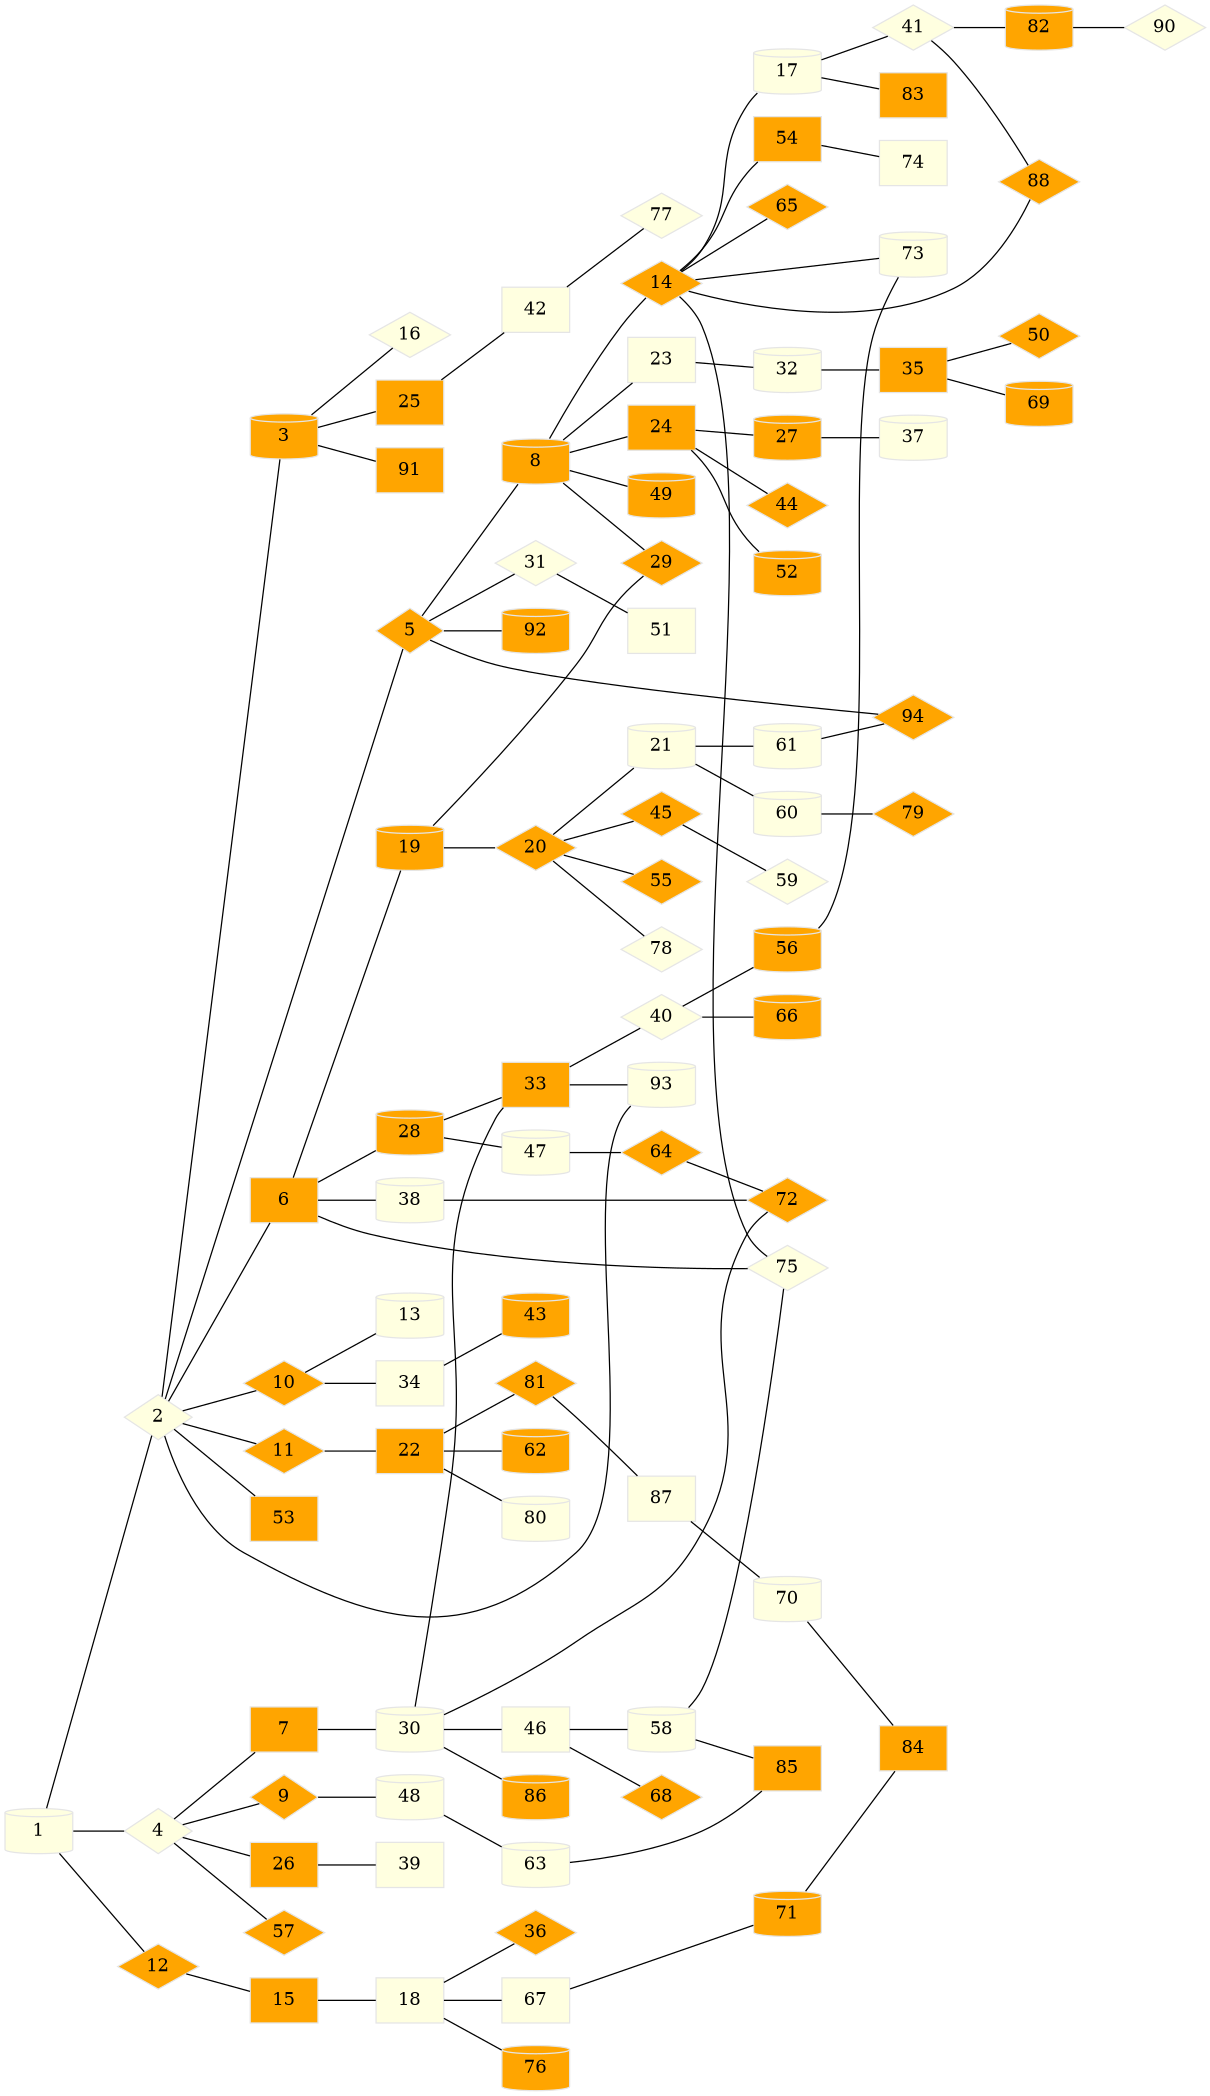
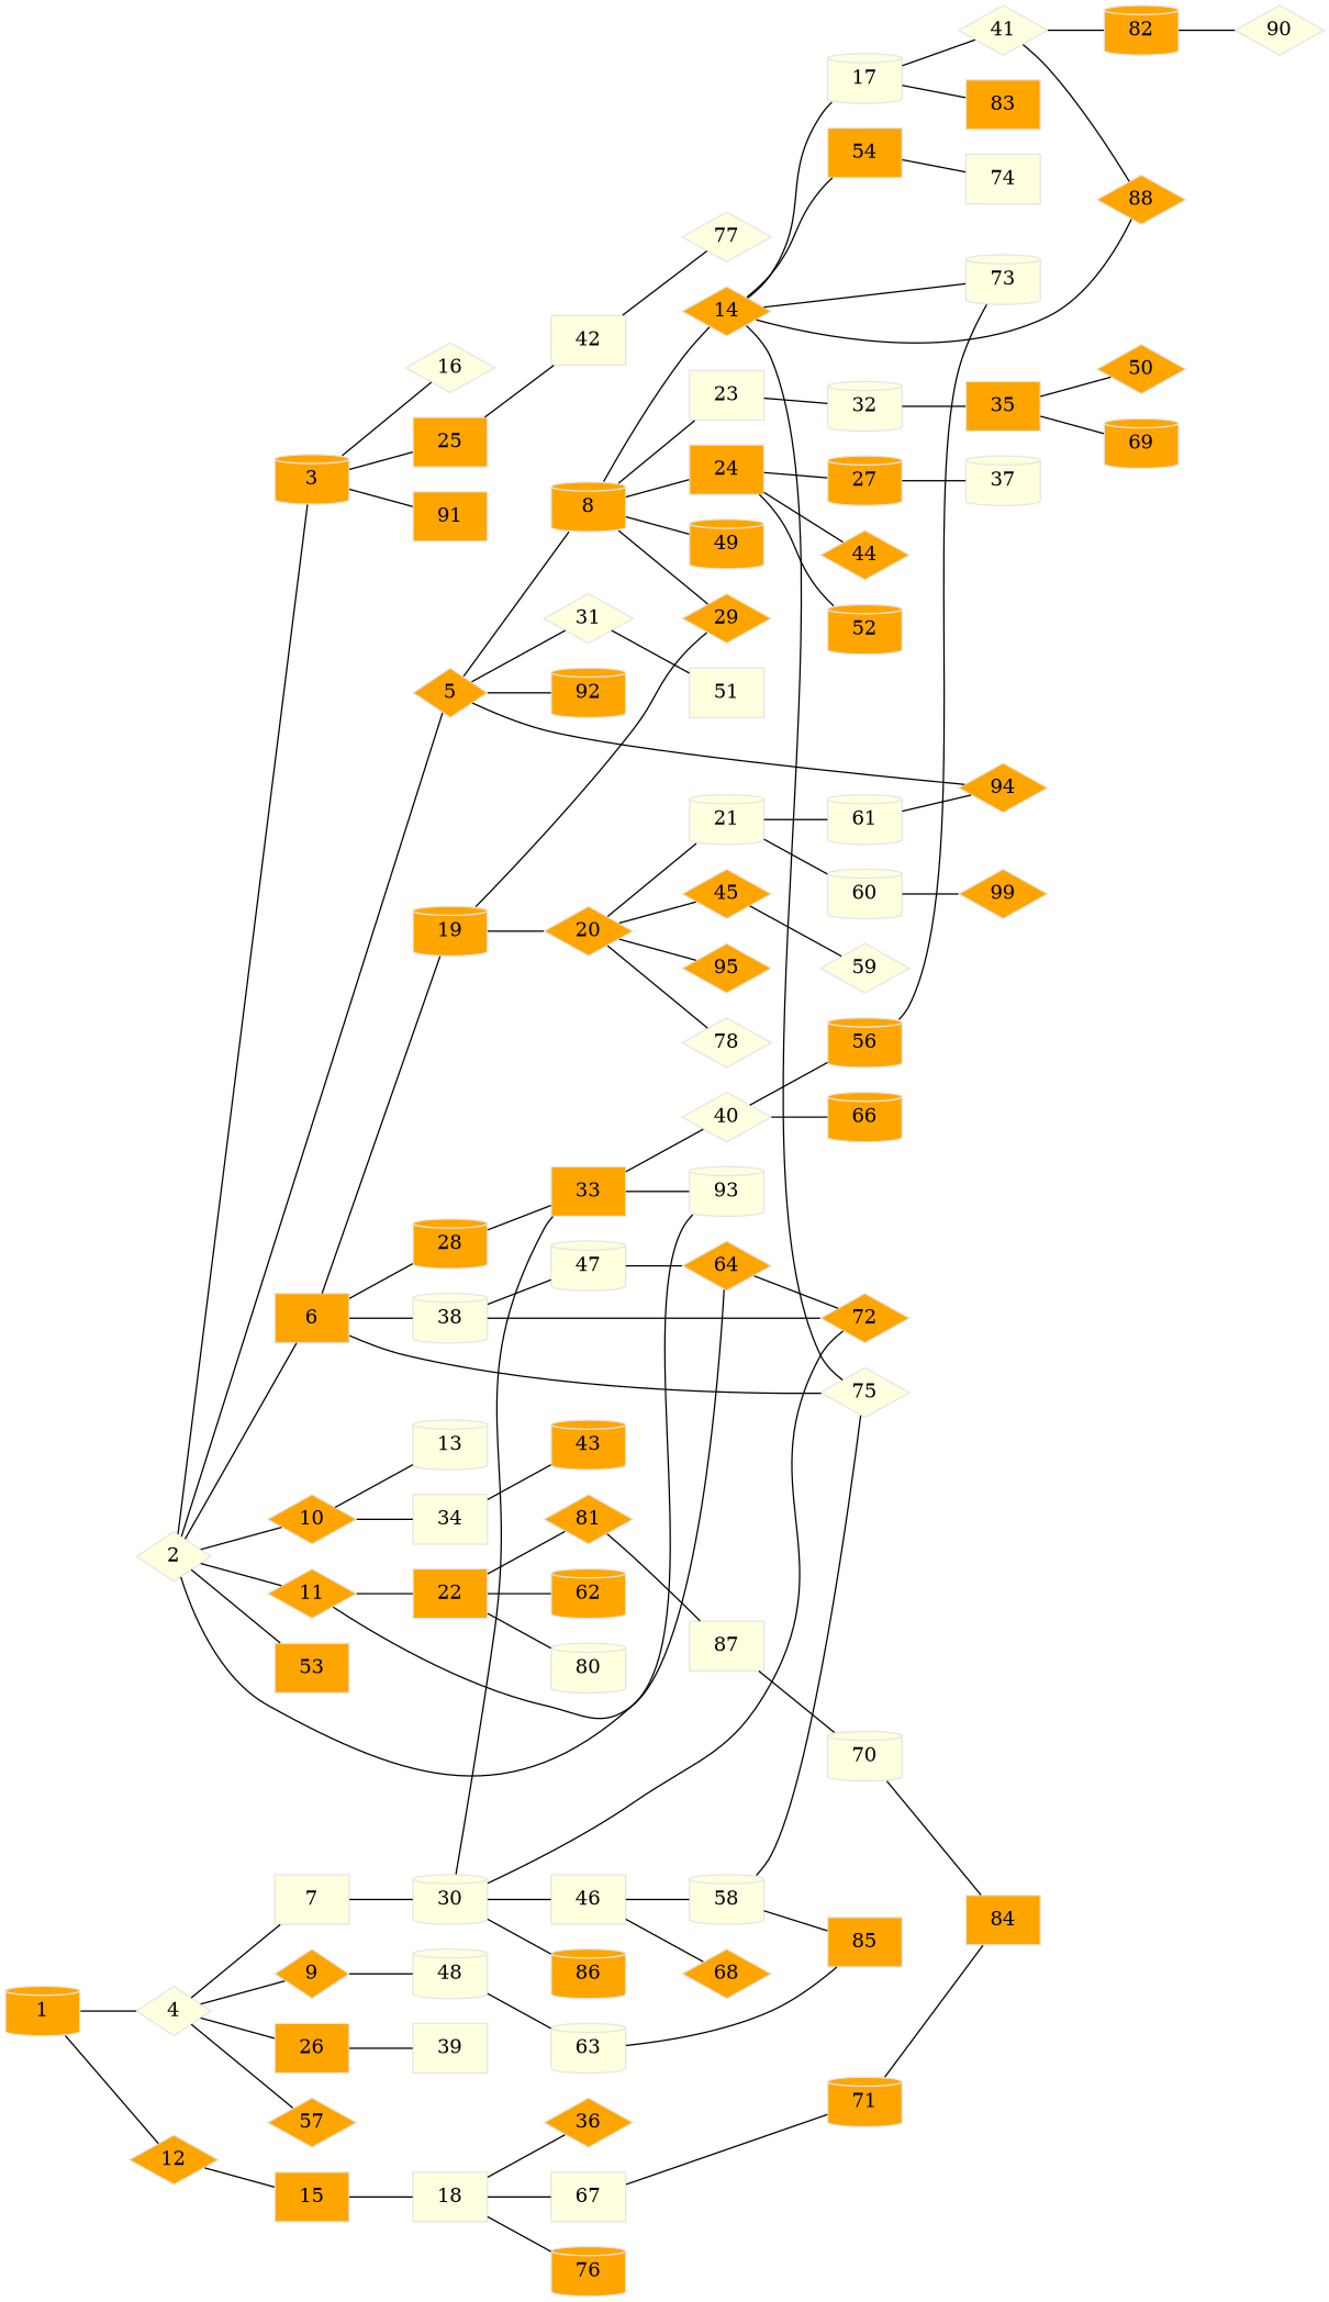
  graph {
    rankdir=LR
    node [color=gray90 fillcolor=orange shape=cylinder style=filled]
-   1 [fillcolor=lightyellow]
+   1
    2 [fillcolor=lightyellow shape=diamond]
    4 [fillcolor=lightyellow shape=diamond]
    12 [shape=diamond]
    3
    5 [shape=diamond]
    6 [shape=box]
    10 [shape=diamond]
    11 [shape=diamond]
    53 [shape=box]
    93 [fillcolor=lightyellow]
-   7 [shape=box]
+   7 [fillcolor=lightyellow shape=box]
    9 [shape=diamond]
    26 [shape=box]
    57 [shape=diamond]
    15 [shape=box]
    16 [fillcolor=lightyellow shape=diamond]
    25 [shape=box]
    91 [shape=box]
    8
    31 [fillcolor=lightyellow shape=diamond]
    92
    94 [shape=diamond]
    19
    28
    38 [fillcolor=lightyellow]
    75 [fillcolor=lightyellow shape=diamond]
    13 [fillcolor=lightyellow]
    34 [fillcolor=lightyellow shape=box]
    22 [shape=box]
    64 [shape=diamond]
    42 [fillcolor=lightyellow shape=box]
    30 [fillcolor=lightyellow]
    48 [fillcolor=lightyellow]
    39 [fillcolor=lightyellow shape=box]
    14 [shape=diamond]
    23 [fillcolor=lightyellow shape=box]
    24 [shape=box]
    29 [shape=diamond]
    49
    51 [fillcolor=lightyellow shape=box]
    20 [shape=diamond]
    33 [shape=box]
    47 [fillcolor=lightyellow]
    72 [shape=diamond]
    46 [fillcolor=lightyellow shape=box]
    86
    17 [fillcolor=lightyellow]
    54 [shape=box]
-   65 [shape=diamond]
    73 [fillcolor=lightyellow]
    88 [shape=diamond]
    32 [fillcolor=lightyellow]
    27
    44 [shape=diamond]
    52
    63 [fillcolor=lightyellow]
    43
    81 [shape=diamond]
    62
    80 [fillcolor=lightyellow]
    87 [fillcolor=lightyellow shape=box]
    18 [fillcolor=lightyellow shape=box]
    41 [fillcolor=lightyellow shape=diamond]
    83 [shape=box]
    74 [fillcolor=lightyellow shape=box]
    36 [shape=diamond]
    67 [fillcolor=lightyellow shape=box]
    76
    82
    71
    21 [fillcolor=lightyellow]
    45 [shape=diamond]
-   55 [shape=diamond]
+   55 [shape=diamond label=95]
    78 [fillcolor=lightyellow shape=diamond]
    60 [fillcolor=lightyellow]
    61 [fillcolor=lightyellow]
    59 [fillcolor=lightyellow shape=diamond]
-   79 [shape=diamond]
+   79 [shape=diamond label=99]
    35 [shape=box]
    37 [fillcolor=lightyellow]
    77 [fillcolor=lightyellow shape=diamond]
    40 [fillcolor=lightyellow shape=diamond]
    58 [fillcolor=lightyellow]
    68 [shape=diamond]
    50 [shape=diamond]
    69
    56
    66
    90 [fillcolor=lightyellow shape=diamond]
    70 [fillcolor=lightyellow]
    84 [shape=box]
    85 [shape=box]
-   1 -- 2
    1 -- 4
    1 -- 12
    2 -- 3
    2 -- 5
    2 -- 6
    2 -- 10
    2 -- 11
    2 -- 53
    2 -- 93
    4 -- 7
    4 -- 9
    4 -- 26
    4 -- 57
    12 -- 15
    3 -- 16
    3 -- 25
    3 -- 91
    5 -- 8
    5 -- 31
    5 -- 92
    5 -- 94
    6 -- 19
    6 -- 28
    6 -- 38
    6 -- 75
    10 -- 13
    10 -- 34
    11 -- 22
+   11 -- 64
    7 -- 30
    9 -- 48
    26 -- 39
    15 -- 18
    25 -- 42
    8 -- 14
    8 -- 23
    8 -- 24
    8 -- 29
    8 -- 49
    31 -- 51
    19 -- 29
    19 -- 20
    28 -- 33
-   28 -- 47
+   38 -- 47
    38 -- 72
    34 -- 43
    22 -- 81
    22 -- 62
    22 -- 80
    64 -- 72
    42 -- 77
    30 -- 33
    30 -- 72
    30 -- 46
    30 -- 86
    48 -- 63
    14 -- 75
    14 -- 17
    14 -- 54
-   14 -- 65
    14 -- 73
    14 -- 88
    23 -- 32
    24 -- 27
    24 -- 44
    24 -- 52
    20 -- 21
    20 -- 45
    20 -- 55
    20 -- 78
    33 -- 93
    33 -- 40
    47 -- 64
    46 -- 58
    46 -- 68
    17 -- 41
    17 -- 83
    54 -- 74
    32 -- 35
    27 -- 37
    63 -- 85
    81 -- 87
    87 -- 70
    18 -- 36
    18 -- 67
    18 -- 76
    41 -- 88
    41 -- 82
    67 -- 71
    82 -- 90
    71 -- 84
    21 -- 60
    21 -- 61
    45 -- 59
    60 -- 79
    61 -- 94
    35 -- 50
    35 -- 69
    40 -- 56
    40 -- 66
    58 -- 75
    58 -- 85
    56 -- 73
    70 -- 84
  }
